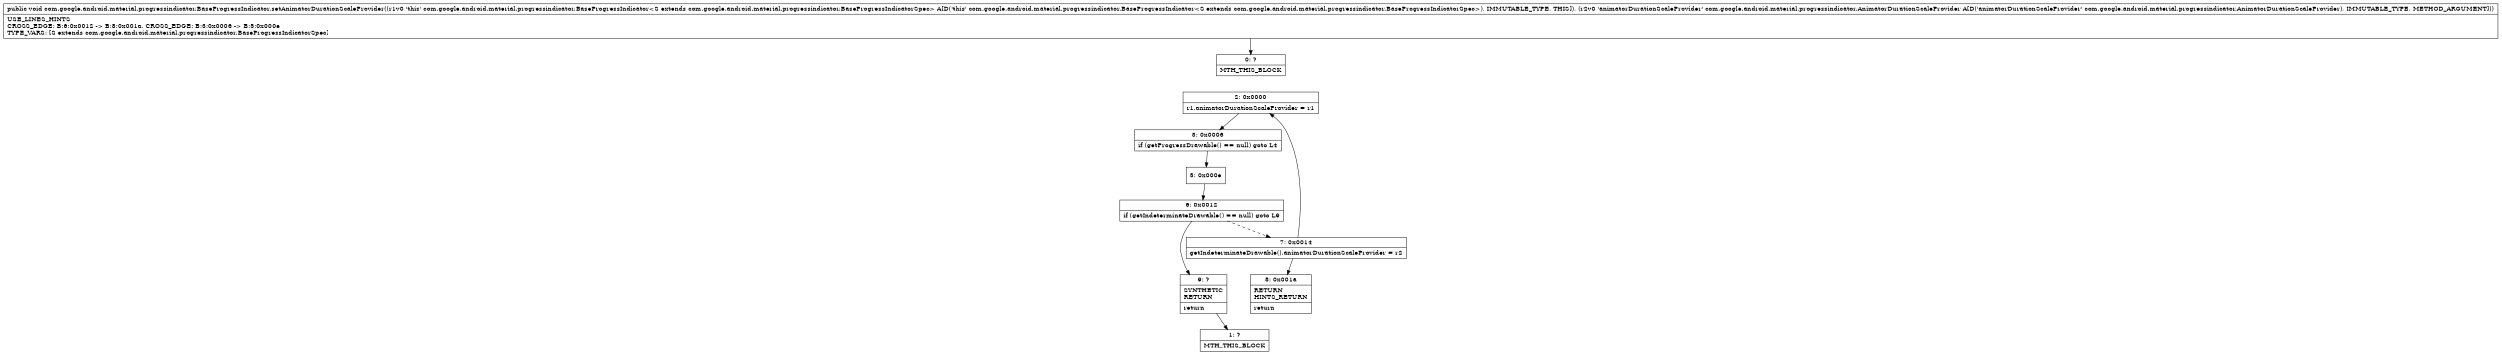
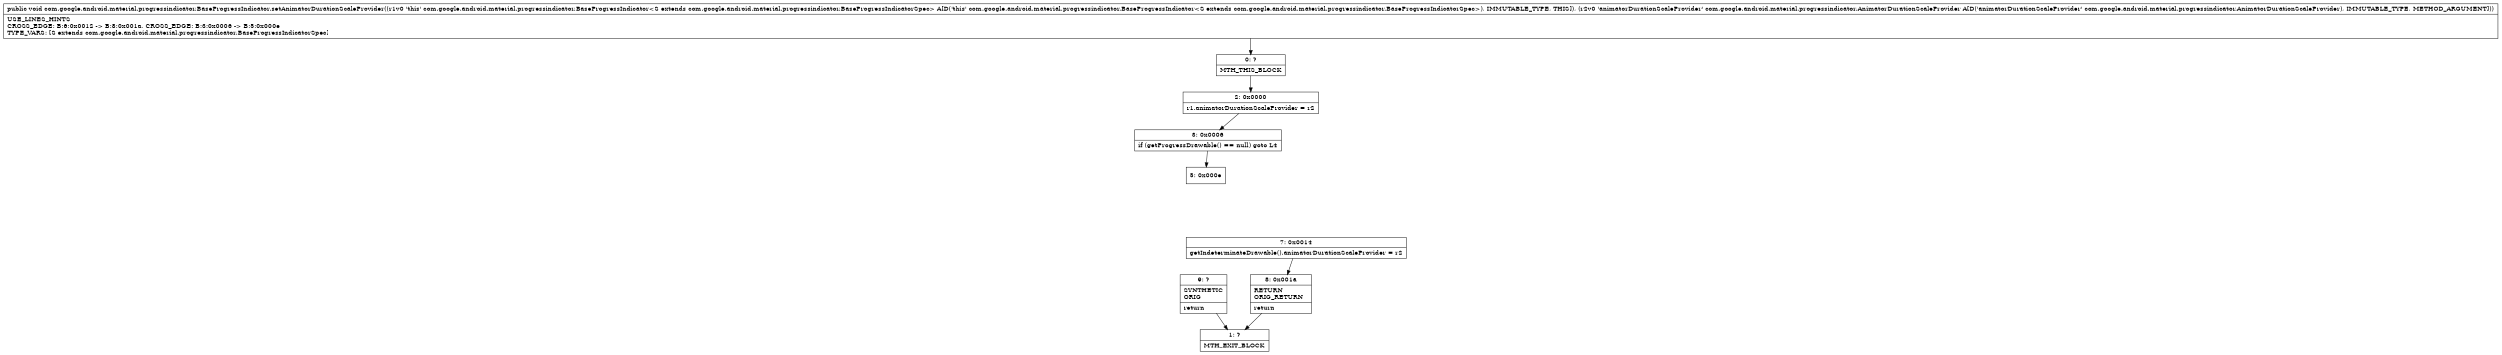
  digraph {
    node [shape=record]
    n1 [label="{0\:\ ?|MTH_THIS_BLOCK\l}"]
-   n2 [label="{2\:\ 0x0000|r1.animatorDurationScaleProvider = r1\l}"]
+   n2 [label="{2\:\ 0x0000|r1.animatorDurationScaleProvider = r2\l}"]
    n3 [label="{3\:\ 0x0006|if (getProgressDrawable() == null) goto L4\l}"]
    n4 [label="{5\:\ 0x000e}"]
-   n5 [label="{6\:\ 0x0012|if (getIndeterminateDrawable() == null) goto L9\l}"]
    n6 [label="{7\:\ 0x0014|getIndeterminateDrawable().animatorDurationScaleProvider = r2\l}"]
-   n7 [label="{9\:\ ?|SYNTHETIC\lRETURN\l|return\l}"]
-   n8 [label="{8\:\ 0x001a|RETURN\lHINTS_RETURN\l|return\l}"]
-   n9 [label="{1\:\ ?|MTH_THIS_BLOCK\l}"]
+   n7 [label="{9\:\ ?|SYNTHETIC\lORIG\l|return\l}"]
+   n8 [label="{8\:\ 0x001a|RETURN\lORIG_RETURN\l|return\l}"]
+   n9 [label="{1\:\ ?|MTH_EXIT_BLOCK\l}"]
    n10 [label="{public void com.google.android.material.progressindicator.BaseProgressIndicator.setAnimatorDurationScaleProvider((r1v0 'this' com.google.android.material.progressindicator.BaseProgressIndicator\<S extends com.google.android.material.progressindicator.BaseProgressIndicatorSpec\> A[D('this' com.google.android.material.progressindicator.BaseProgressIndicator\<S extends com.google.android.material.progressindicator.BaseProgressIndicatorSpec\>), IMMUTABLE_TYPE, THIS]), (r2v0 'animatorDurationScaleProvider' com.google.android.material.progressindicator.AnimatorDurationScaleProvider A[D('animatorDurationScaleProvider' com.google.android.material.progressindicator.AnimatorDurationScaleProvider), IMMUTABLE_TYPE, METHOD_ARGUMENT]))  | USE_LINES_HINTS\lCROSS_EDGE: B:6:0x0012 \-\> B:8:0x001a, CROSS_EDGE: B:3:0x0006 \-\> B:5:0x000e\lTYPE_VARS: [S extends com.google.android.material.progressindicator.BaseProgressIndicatorSpec]\l}"]
-   n6 -> n2
+   n1 -> n2
    n2 -> n3
    n3 -> n4
-   n4 -> n5
-   n5 -> n6 [style=dashed]
-   n5 -> n7
    n6 -> n8
    n7 -> n9
+   n8 -> n9
    n10 -> n1
  }
